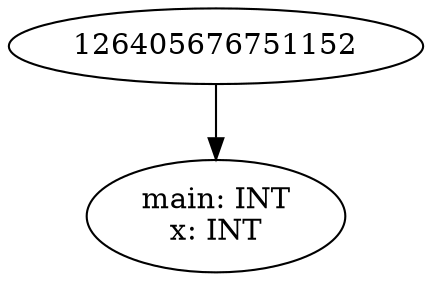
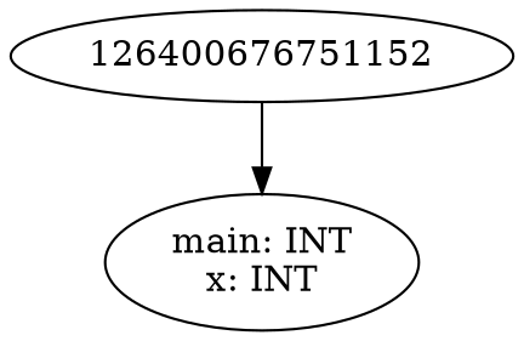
  digraph {
    n1 [label="main: INT\nx: INT"]
-   126405676751152
+   126405676751152 [label=126400676751152]
    126405676751152 -> n1
  }
